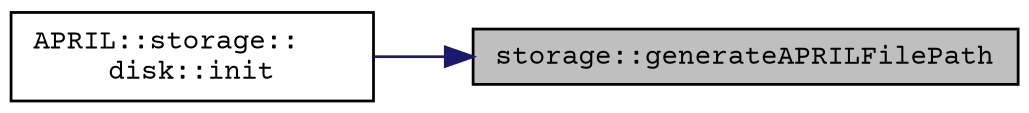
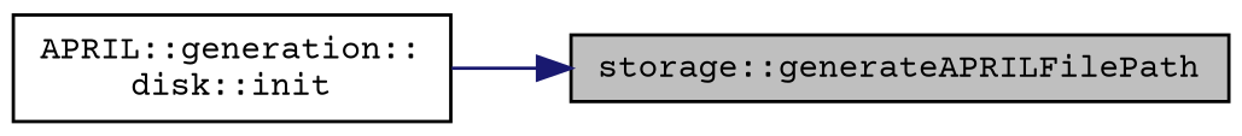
  digraph {
    rankdir=RL
    fontname="Courier Prime"
    node [color=black fontname="Courier Prime" fontsize=10 shape=record]
    n1 [fillcolor=grey75 fontcolor=black height=0.2 label="storage::generateAPRILFilePath" style=filled width=0.4]
-   n2 [height=0.2 label="APRIL::storage::\ldisk::init" width=0.4]
+   n2 [height=0.2 label="APRIL::generation::\ldisk::init" width=0.4]
    n1 -> n2 [color=midnightblue dir=back fontname="Courier Prime" fontsize=10 labelfontname=Helvetica labelfontsize=10 style=solid]
  }
